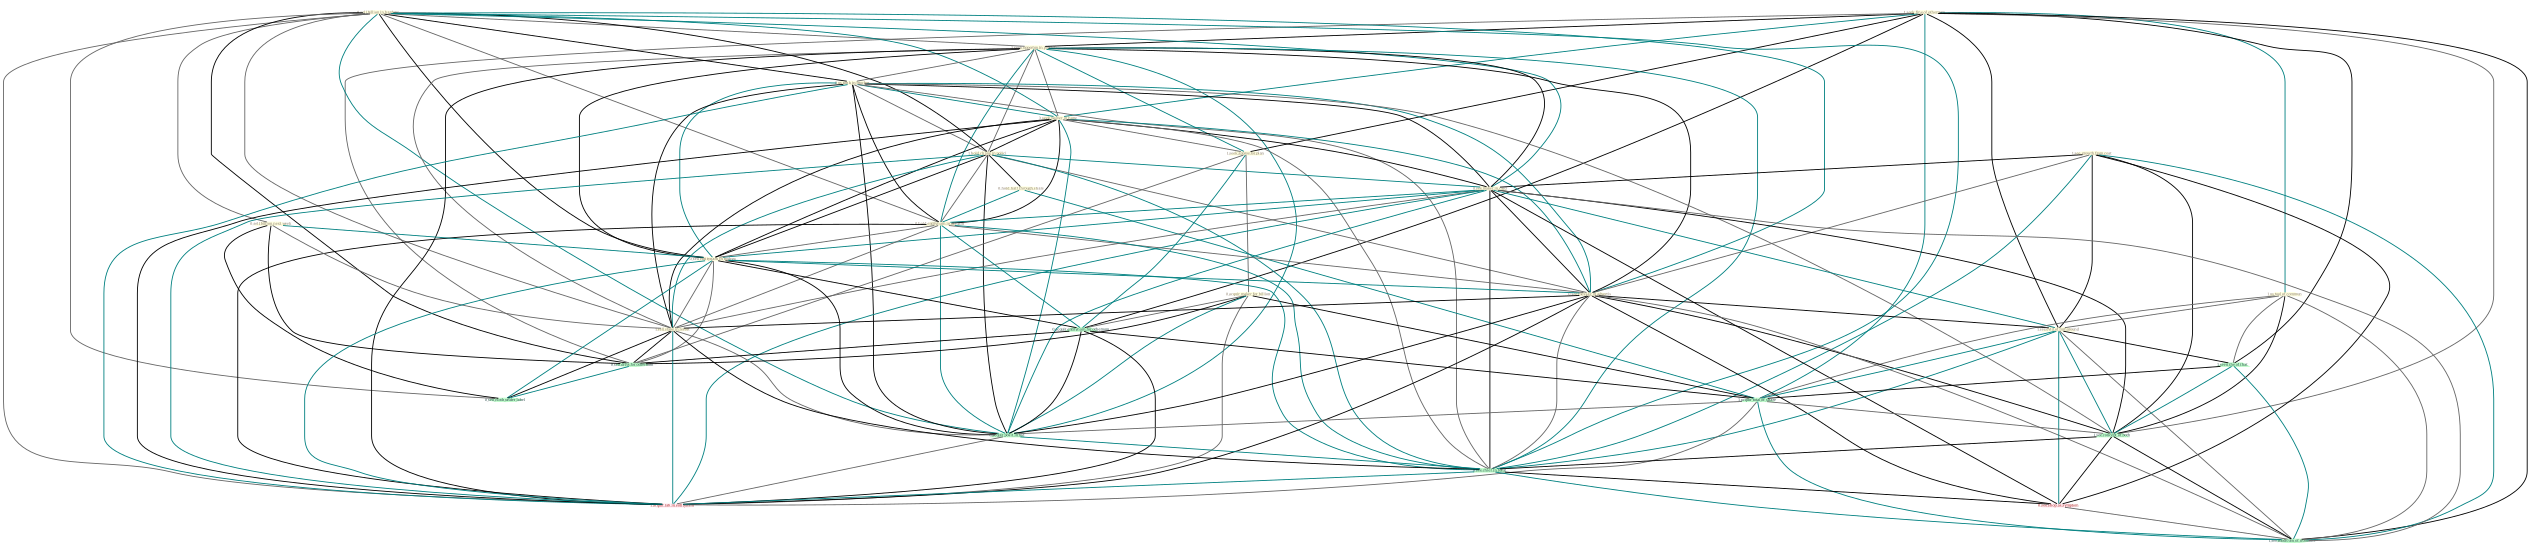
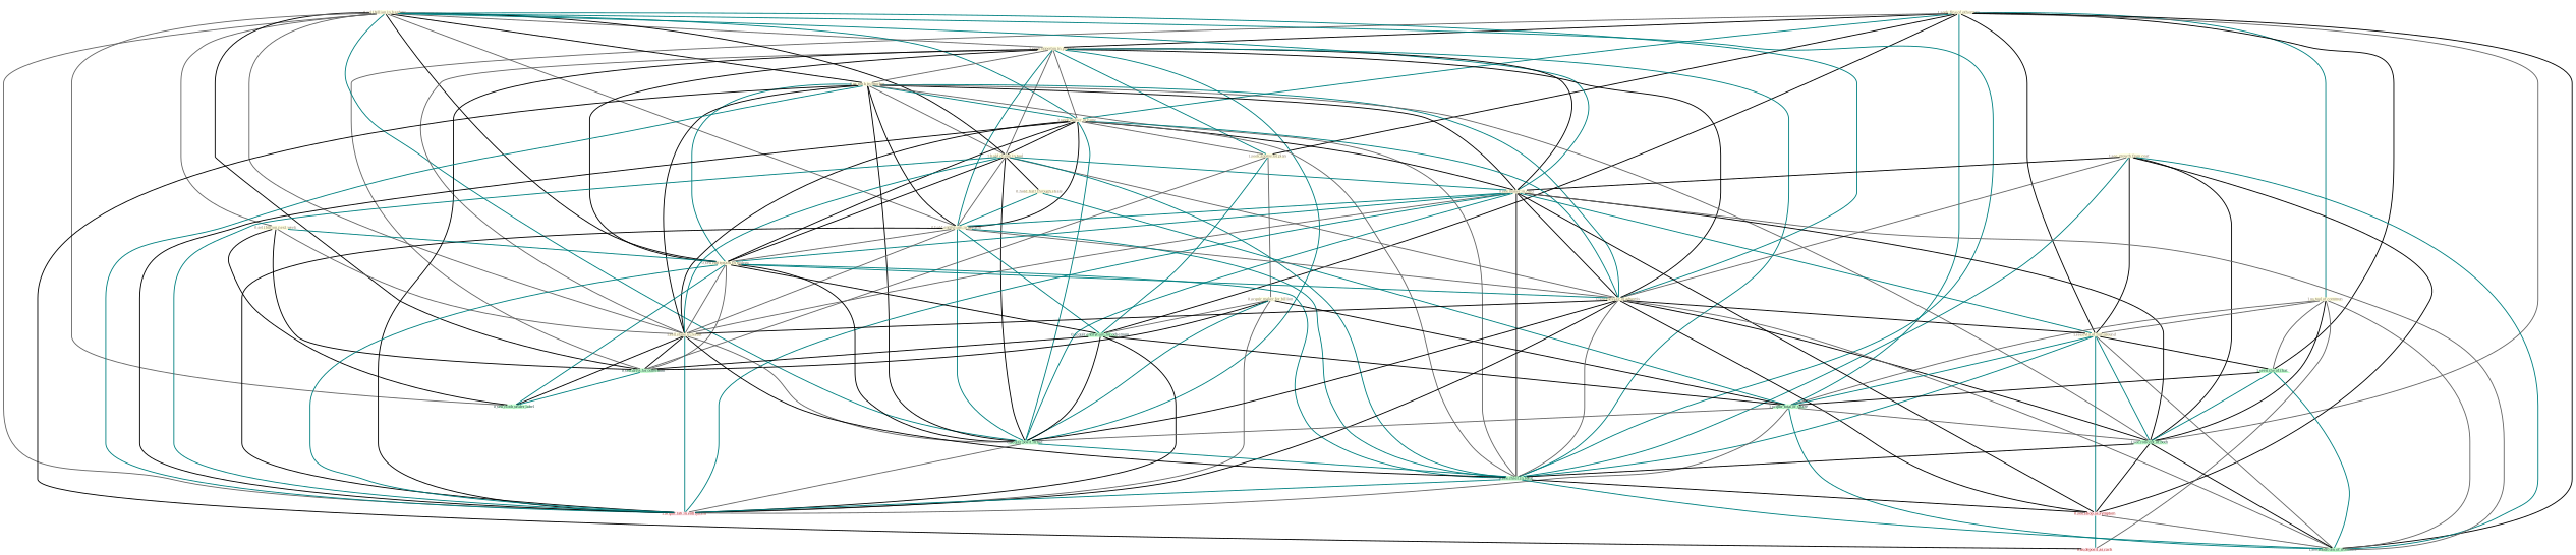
  graph {
    fontname=Merriweather
    node [color="#ffffe0" fixedsize=true fontcolor="#8b7d6b" fontname=Merriweather fontsize=4 shape=trapezium style=filled]
    edge [color=black fontname=Merriweather w=1]
    "1_seek_fine_of_othernum " [height=.06 shape=ellipse width=.5]
    "0_sell_billion_in_hardwar " [height=.06 shape=ellipse width=.5]
    "1_seek_opportun_in_publish " [height=.06 width=.5]
    "0_us_rank_in_brochur " [height=.06 shape=ellipse width=.5]
    "1_see_growth_from_coat " [height=.06 shape=ellipse width=.5]
    "0_seek_waiver_in_hope " [height=.06 shape=ellipse width=.5]
-   "1_hold_chang_in_polici " [height=.06 shape=ellipse width=.5]
+   "1_hold_chang_in_polici " [height=.06 shape=ellipse width=.5 label="1_hold_chang_in_tool"]
    "1_seek_approv_for_plan " [height=.06 width=.5]
    "0_hold_half_through_share " [height=.06 shape=ellipse width=.5]
    n10 [height=.06 label="0_see_maker_in_card" width=.5]
    "1_us_tool_of_commun " [height=.06 width=.5]
    "0_hold_entitynam_in_disdain " [height=.06 width=.5]
    "0_acquir_maker_for_billion " [height=.06 shape=ellipse width=.5]
    "0_sell_billion_next_week " [height=.06 width=.5]
    "0_sell_entitynam_in_bodega " [height=.06 width=.5]
    "0_see_messag_in_advertis " [height=.06 shape=ellipse width=.5]
    "1_see_evid_of_turnaround " [height=.06 width=.5]
    "1_sell_stake_in_resort " [height=.06 shape=ellipse width=.5]
    "0_see_shop_as_symptom " [color="#fff0f5" fontcolor="#b22222" height=.06 width=.5]
    "1_acquir_lab_in_entitynam " [color="#fff0f5" fontcolor="#b22222" height=.06 width=.5]
+   "0_us_deposit_as_cach " [color="#fff0f5" fontcolor="#b22222" height=.06 shape=ellipse width=.5]
    "0_acquir_entitynam_for_othernum " [color="#BDFCC9" fontcolor="#2f4f4f" height=.06 width=.5]
    "1_seen_the_of_that " [color="#BDFCC9" fontcolor="#2f4f4f" height=.06 width=.5]
    "0_sell_divis_for_othernum " [color="#BDFCC9" fontcolor="#2f4f4f" height=.06 shape=ellipse width=.5]
    "1_acquir_total_of_share " [color="#BDFCC9" fontcolor="#2f4f4f" height=.06 width=.5]
    "1_see_concept_of_both " [color="#BDFCC9" fontcolor="#2f4f4f" height=.06 width=.5]
    "1_see_modicum_of_normalci " [color="#BDFCC9" fontcolor="#2f4f4f" height=.06 shape=ellipse width=.5]
    "0_sell_cloth_under_label " [color="#BDFCC9" fontcolor="#2f4f4f" height=.06 shape=ellipse width=.5]
    "0_acquir_posit_in_bid " [color="#BDFCC9" fontcolor="#2f4f4f" height=.06 width=.5]
    "0_see_chief_in_futur " [color="#BDFCC9" fontcolor="#2f4f4f" height=.06 width=.5]
    subgraph sub_1 {
      "1_seek_fine_of_othernum "
      "0_sell_billion_in_hardwar "
      "1_seek_opportun_in_publish "
      "0_us_rank_in_brochur "
      "1_see_growth_from_coat "
      "0_seek_waiver_in_hope "
      "1_hold_chang_in_polici "
      "1_seek_approv_for_plan "
      "0_hold_half_through_share "
      n10
      "1_us_tool_of_commun "
      "0_hold_entitynam_in_disdain "
      "0_acquir_maker_for_billion "
      "0_sell_billion_next_week "
      "0_sell_entitynam_in_bodega "
      "0_see_messag_in_advertis "
      "1_see_evid_of_turnaround "
      "1_sell_stake_in_resort "
    }
    subgraph sub_2 {
      "0_see_shop_as_symptom "
      "1_acquir_lab_in_entitynam "
+     "0_us_deposit_as_cach "
    }
    "1_seek_fine_of_othernum " -- "1_seek_opportun_in_publish "
    "1_seek_fine_of_othernum " -- "0_seek_waiver_in_hope " [color=teal]
    "1_seek_fine_of_othernum " -- "1_seek_approv_for_plan "
    "1_seek_fine_of_othernum " -- "1_us_tool_of_commun " [color=teal]
    "1_seek_fine_of_othernum " -- "1_see_evid_of_turnaround "
    "1_seek_fine_of_othernum " -- "0_acquir_entitynam_for_othernum "
    "1_seek_fine_of_othernum " -- "1_seen_the_of_that "
    "1_seek_fine_of_othernum " -- "0_sell_divis_for_othernum " [color=gray40]
    "1_seek_fine_of_othernum " -- "1_acquir_total_of_share " [color=teal]
    "1_seek_fine_of_othernum " -- "1_see_concept_of_both " [color=gray40]
    "1_seek_fine_of_othernum " -- "1_see_modicum_of_normalci "
    "0_sell_billion_in_hardwar " -- "1_seek_opportun_in_publish " [color=gray40]
    "0_sell_billion_in_hardwar " -- "0_us_rank_in_brochur "
    "0_sell_billion_in_hardwar " -- "0_seek_waiver_in_hope " [color=teal]
    "0_sell_billion_in_hardwar " -- "1_hold_chang_in_polici "
    "0_sell_billion_in_hardwar " -- n10 [color=teal]
    "0_sell_billion_in_hardwar " -- "0_hold_entitynam_in_disdain " [color=gray40]
    "0_sell_billion_in_hardwar " -- "0_sell_billion_next_week " [color=gray40 w=2]
    "0_sell_billion_in_hardwar " -- "0_sell_entitynam_in_bodega " [w=2]
    "0_sell_billion_in_hardwar " -- "0_see_messag_in_advertis " [color=teal]
    "0_sell_billion_in_hardwar " -- "1_sell_stake_in_resort " [color=gray40 w=2]
    "0_sell_billion_in_hardwar " -- "1_acquir_lab_in_entitynam " [color=gray40]
    "0_sell_billion_in_hardwar " -- "0_sell_divis_for_othernum "
    "0_sell_billion_in_hardwar " -- "0_sell_cloth_under_label " [color=gray40]
    "0_sell_billion_in_hardwar " -- "0_acquir_posit_in_bid " [color=teal]
    "0_sell_billion_in_hardwar " -- "0_see_chief_in_futur " [color=teal]
    "1_seek_opportun_in_publish " -- "0_us_rank_in_brochur " [color=gray40]
    "1_seek_opportun_in_publish " -- "0_seek_waiver_in_hope " [color=gray40 w=2]
    "1_seek_opportun_in_publish " -- "1_hold_chang_in_polici " [color=gray40]
    "1_seek_opportun_in_publish " -- "1_seek_approv_for_plan " [color=teal]
    "1_seek_opportun_in_publish " -- n10
    "1_seek_opportun_in_publish " -- "0_hold_entitynam_in_disdain " [color=teal]
    "1_seek_opportun_in_publish " -- "0_sell_entitynam_in_bodega "
    "1_seek_opportun_in_publish " -- "0_see_messag_in_advertis "
    "1_seek_opportun_in_publish " -- "1_sell_stake_in_resort " [color=gray40]
    "1_seek_opportun_in_publish " -- "1_acquir_lab_in_entitynam "
    "1_seek_opportun_in_publish " -- "0_acquir_posit_in_bid " [color=teal]
    "1_seek_opportun_in_publish " -- "0_see_chief_in_futur " [color=teal]
    "0_us_rank_in_brochur " -- "0_seek_waiver_in_hope " [color=teal]
    "0_us_rank_in_brochur " -- "1_hold_chang_in_polici " [color=gray40]
    "0_us_rank_in_brochur " -- n10
    "0_us_rank_in_brochur " -- "0_hold_entitynam_in_disdain "
    "0_us_rank_in_brochur " -- "0_sell_entitynam_in_bodega " [color=teal]
    "0_us_rank_in_brochur " -- "0_see_messag_in_advertis " [color=teal]
    "0_us_rank_in_brochur " -- "1_sell_stake_in_resort "
    "0_us_rank_in_brochur " -- "1_acquir_lab_in_entitynam " [color=teal]
+   "0_us_rank_in_brochur " -- "0_us_deposit_as_cach "
    "0_us_rank_in_brochur " -- "1_see_concept_of_both " [color=gray40]
    "0_us_rank_in_brochur " -- "0_acquir_posit_in_bid "
    "0_us_rank_in_brochur " -- "0_see_chief_in_futur " [color=gray40]
    "1_see_growth_from_coat " -- n10 [w=2]
    "1_see_growth_from_coat " -- "0_see_messag_in_advertis " [color=gray40]
    "1_see_growth_from_coat " -- "1_see_evid_of_turnaround "
    "1_see_growth_from_coat " -- "0_see_shop_as_symptom "
    "1_see_growth_from_coat " -- "1_see_concept_of_both "
    "1_see_growth_from_coat " -- "1_see_modicum_of_normalci " [color=teal]
    "1_see_growth_from_coat " -- "0_see_chief_in_futur " [color=teal]
    "0_seek_waiver_in_hope " -- "1_hold_chang_in_polici "
    "0_seek_waiver_in_hope " -- "1_seek_approv_for_plan " [color=gray40]
    "0_seek_waiver_in_hope " -- n10
    "0_seek_waiver_in_hope " -- "0_hold_entitynam_in_disdain "
    "0_seek_waiver_in_hope " -- "0_sell_entitynam_in_bodega "
    "0_seek_waiver_in_hope " -- "0_see_messag_in_advertis " [color=teal]
    "0_seek_waiver_in_hope " -- "1_sell_stake_in_resort "
    "0_seek_waiver_in_hope " -- "1_acquir_lab_in_entitynam "
    "0_seek_waiver_in_hope " -- "0_acquir_posit_in_bid " [color=teal]
    "0_seek_waiver_in_hope " -- "0_see_chief_in_futur " [color=gray40]
    "1_hold_chang_in_polici " -- "0_hold_half_through_share "
    "1_hold_chang_in_polici " -- n10 [color=teal]
    "1_hold_chang_in_polici " -- "0_hold_entitynam_in_disdain " [color=gray40 w=2]
    "1_hold_chang_in_polici " -- "0_sell_entitynam_in_bodega "
    "1_hold_chang_in_polici " -- "0_see_messag_in_advertis " [color=gray40]
    "1_hold_chang_in_polici " -- "1_sell_stake_in_resort " [color=teal]
    "1_hold_chang_in_polici " -- "1_acquir_lab_in_entitynam " [color=teal]
    "1_hold_chang_in_polici " -- "0_acquir_posit_in_bid "
    "1_hold_chang_in_polici " -- "0_see_chief_in_futur " [color=teal]
    "1_seek_approv_for_plan " -- "0_acquir_maker_for_billion " [color=gray40]
    "1_seek_approv_for_plan " -- "0_acquir_entitynam_for_othernum " [color=teal]
    "1_seek_approv_for_plan " -- "0_sell_divis_for_othernum " [color=gray40]
    "0_hold_half_through_share " -- "0_hold_entitynam_in_disdain " [color=teal]
    "0_hold_half_through_share " -- "1_acquir_total_of_share " [color=teal]
    n10 -- "0_hold_entitynam_in_disdain " [color=teal]
    n10 -- "0_sell_entitynam_in_bodega " [color=teal]
    n10 -- "0_see_messag_in_advertis " [w=2]
    n10 -- "1_see_evid_of_turnaround " [color=teal]
    n10 -- "1_sell_stake_in_resort " [color=gray40]
    n10 -- "0_see_shop_as_symptom "
    n10 -- "1_acquir_lab_in_entitynam " [color=teal]
    n10 -- "1_see_concept_of_both "
    n10 -- "1_see_modicum_of_normalci " [color=gray40]
    n10 -- "0_acquir_posit_in_bid " [color=teal]
    n10 -- "0_see_chief_in_futur " [w=2]
    "1_us_tool_of_commun " -- "1_see_evid_of_turnaround " [color=gray40]
+   "1_us_tool_of_commun " -- "0_us_deposit_as_cach " [color=gray40]
    "1_us_tool_of_commun " -- "1_seen_the_of_that " [color=gray40]
    "1_us_tool_of_commun " -- "1_acquir_total_of_share " [color=gray40]
    "1_us_tool_of_commun " -- "1_see_concept_of_both "
    "1_us_tool_of_commun " -- "1_see_modicum_of_normalci " [color=gray40]
    "0_hold_entitynam_in_disdain " -- "0_sell_entitynam_in_bodega " [color=gray40 w=2]
    "0_hold_entitynam_in_disdain " -- "0_see_messag_in_advertis " [color=gray40]
    "0_hold_entitynam_in_disdain " -- "1_sell_stake_in_resort " [color=gray40]
    "0_hold_entitynam_in_disdain " -- "1_acquir_lab_in_entitynam "
    "0_hold_entitynam_in_disdain " -- "0_acquir_entitynam_for_othernum " [color=teal]
    "0_hold_entitynam_in_disdain " -- "0_acquir_posit_in_bid " [color=teal]
    "0_hold_entitynam_in_disdain " -- "0_see_chief_in_futur " [color=teal]
    "0_acquir_maker_for_billion " -- "1_acquir_lab_in_entitynam " [color=gray40]
    "0_acquir_maker_for_billion " -- "0_acquir_entitynam_for_othernum " [color=gray40 w=2]
    "0_acquir_maker_for_billion " -- "0_sell_divis_for_othernum "
    "0_acquir_maker_for_billion " -- "1_acquir_total_of_share "
    "0_acquir_maker_for_billion " -- "0_acquir_posit_in_bid " [color=teal]
    "0_sell_billion_next_week " -- "0_sell_entitynam_in_bodega " [color=teal]
    "0_sell_billion_next_week " -- "1_sell_stake_in_resort " [color=gray40]
    "0_sell_billion_next_week " -- "0_sell_divis_for_othernum "
    "0_sell_billion_next_week " -- "0_sell_cloth_under_label "
    "0_sell_entitynam_in_bodega " -- "0_see_messag_in_advertis " [color=teal]
    "0_sell_entitynam_in_bodega " -- "1_sell_stake_in_resort " [color=gray40 w=2]
    "0_sell_entitynam_in_bodega " -- "1_acquir_lab_in_entitynam " [color=teal]
    "0_sell_entitynam_in_bodega " -- "0_acquir_entitynam_for_othernum "
    "0_sell_entitynam_in_bodega " -- "0_sell_divis_for_othernum " [color=gray40]
    "0_sell_entitynam_in_bodega " -- "0_sell_cloth_under_label " [color=teal]
    "0_sell_entitynam_in_bodega " -- "0_acquir_posit_in_bid "
    "0_sell_entitynam_in_bodega " -- "0_see_chief_in_futur " [color=teal]
    "0_see_messag_in_advertis " -- "1_see_evid_of_turnaround "
    "0_see_messag_in_advertis " -- "1_sell_stake_in_resort "
    "0_see_messag_in_advertis " -- "0_see_shop_as_symptom "
    "0_see_messag_in_advertis " -- "1_acquir_lab_in_entitynam "
    "0_see_messag_in_advertis " -- "1_see_concept_of_both "
    "0_see_messag_in_advertis " -- "1_see_modicum_of_normalci " [color=gray40]
    "0_see_messag_in_advertis " -- "0_acquir_posit_in_bid "
    "0_see_messag_in_advertis " -- "0_see_chief_in_futur " [color=gray40 w=2]
    "1_see_evid_of_turnaround " -- "0_see_shop_as_symptom " [color=teal]
    "1_see_evid_of_turnaround " -- "1_seen_the_of_that "
    "1_see_evid_of_turnaround " -- "1_acquir_total_of_share " [color=teal]
    "1_see_evid_of_turnaround " -- "1_see_concept_of_both " [color=teal w=2]
    "1_see_evid_of_turnaround " -- "1_see_modicum_of_normalci " [color=gray40 w=2]
    "1_see_evid_of_turnaround " -- "0_see_chief_in_futur " [color=teal]
    "1_sell_stake_in_resort " -- "1_acquir_lab_in_entitynam " [color=teal]
    "1_sell_stake_in_resort " -- "0_sell_divis_for_othernum "
    "1_sell_stake_in_resort " -- "0_sell_cloth_under_label "
    "1_sell_stake_in_resort " -- "0_acquir_posit_in_bid " [color=gray40]
    "1_sell_stake_in_resort " -- "0_see_chief_in_futur "
+   "0_see_shop_as_symptom " -- "0_us_deposit_as_cach " [color=teal]
    "0_see_shop_as_symptom " -- "1_see_modicum_of_normalci " [color=gray40]
    "0_acquir_entitynam_for_othernum " -- "1_acquir_lab_in_entitynam "
    "0_acquir_entitynam_for_othernum " -- "0_sell_divis_for_othernum " [w=2]
    "0_acquir_entitynam_for_othernum " -- "1_acquir_total_of_share "
    "0_acquir_entitynam_for_othernum " -- "0_acquir_posit_in_bid "
    "1_seen_the_of_that " -- "1_acquir_total_of_share "
    "1_seen_the_of_that " -- "1_see_concept_of_both " [color=teal]
    "1_seen_the_of_that " -- "1_see_modicum_of_normalci " [color=teal]
    "0_sell_divis_for_othernum " -- "0_sell_cloth_under_label " [color=teal]
    "1_acquir_total_of_share " -- "1_acquir_lab_in_entitynam " [color=gray40]
    "1_acquir_total_of_share " -- "1_see_concept_of_both " [color=gray40]
    "1_acquir_total_of_share " -- "1_see_modicum_of_normalci " [color=teal]
    "1_acquir_total_of_share " -- "0_acquir_posit_in_bid " [color=gray40]
    "1_see_concept_of_both " -- "0_see_shop_as_symptom "
    "1_see_concept_of_both " -- "1_see_modicum_of_normalci " [w=2]
    "1_see_concept_of_both " -- "0_see_chief_in_futur "
    "0_acquir_posit_in_bid " -- "1_acquir_lab_in_entitynam " [color=gray40 w=2]
    "0_acquir_posit_in_bid " -- "0_see_chief_in_futur " [color=teal]
    "0_see_chief_in_futur " -- "0_see_shop_as_symptom "
    "0_see_chief_in_futur " -- "1_acquir_lab_in_entitynam " [color=teal]
    "0_see_chief_in_futur " -- "1_see_modicum_of_normalci " [color=teal]
  }
